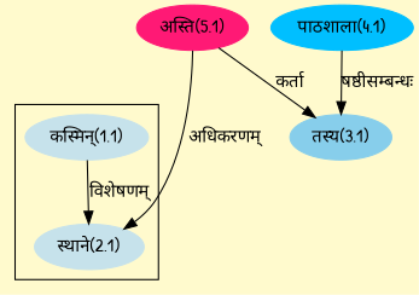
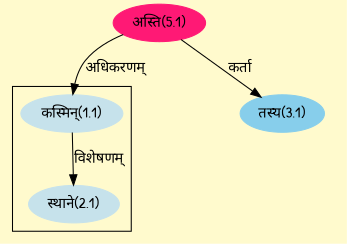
  digraph {
    bgcolor=lemonchiffon1
    compound=true
    fontname="Patrick Hand"
    rankdir=BT
    node [color="#C6E2EB" fontname="Patrick Hand" style=filled]
    edge [dir=back fontname="Patrick Hand"]
    n1 [label="कस्मिन्(1.1)"]
    n2 [label="स्थाने(2.1)"]
    n3 [color="#FF1975" label="अस्ति(5.1)"]
    n4 [color="#87CEEB" label="तस्य(3.1)"]
-   n5 [color="#00BFFF" label="पाठशाला(4.1)"]
    subgraph cluster_1 {
      n1
      n2
    }
    n2 -> n1 [label="विशेषणम्"]
-   n2 -> n3 [label="अधिकरणम्"]
+   n1 -> n3 [label="अधिकरणम्"]
    n4 -> n3 [label="कर्ता"]
-   n4 -> n5 [label="षष्ठीसम्बन्धः"]
  }
